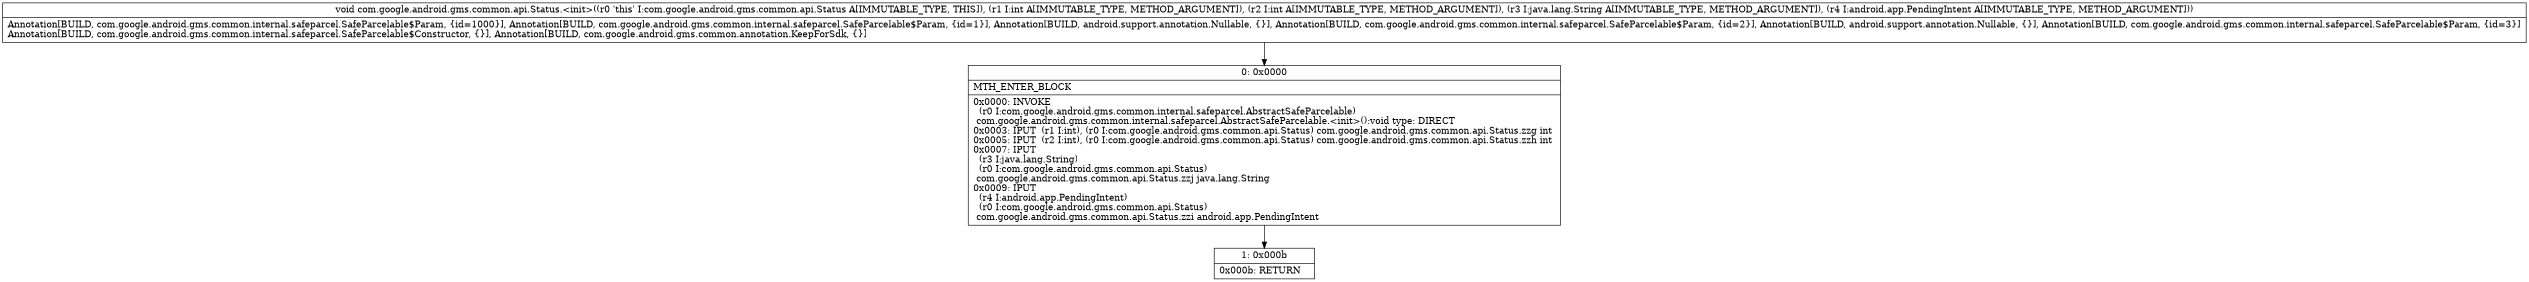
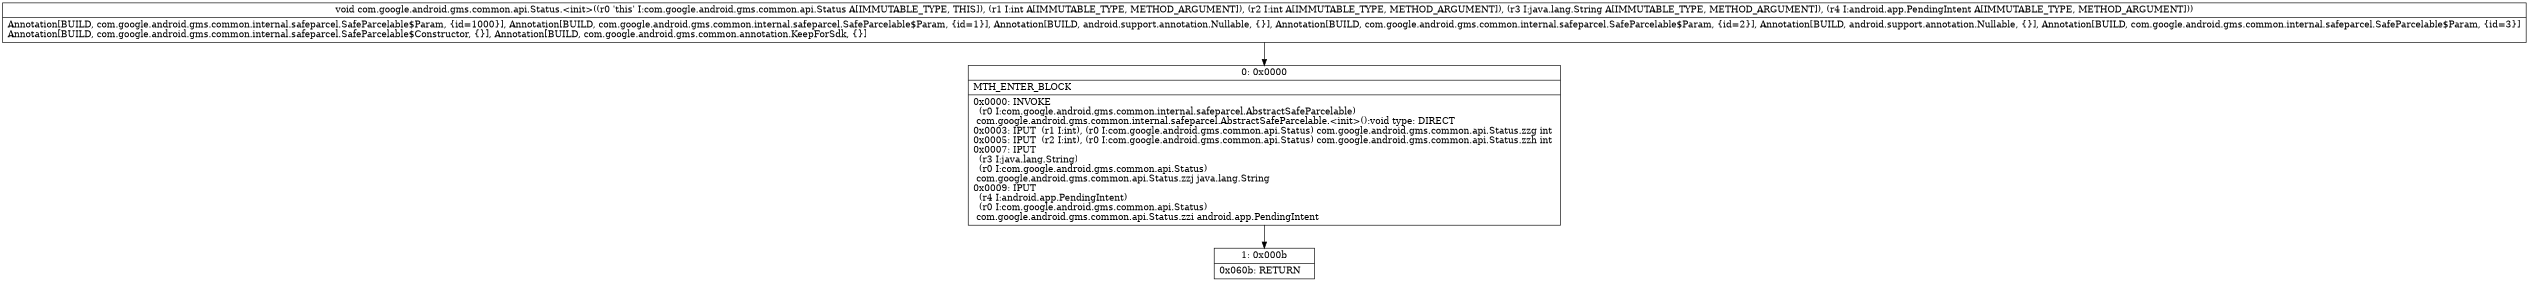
  digraph {
    node [shape=record]
    n1 [label="{0\:\ 0x0000|MTH_ENTER_BLOCK\l|0x0000: INVOKE  \l  (r0 I:com.google.android.gms.common.internal.safeparcel.AbstractSafeParcelable)\l com.google.android.gms.common.internal.safeparcel.AbstractSafeParcelable.\<init\>():void type: DIRECT \l0x0003: IPUT  (r1 I:int), (r0 I:com.google.android.gms.common.api.Status) com.google.android.gms.common.api.Status.zzg int \l0x0005: IPUT  (r2 I:int), (r0 I:com.google.android.gms.common.api.Status) com.google.android.gms.common.api.Status.zzh int \l0x0007: IPUT  \l  (r3 I:java.lang.String)\l  (r0 I:com.google.android.gms.common.api.Status)\l com.google.android.gms.common.api.Status.zzj java.lang.String \l0x0009: IPUT  \l  (r4 I:android.app.PendingIntent)\l  (r0 I:com.google.android.gms.common.api.Status)\l com.google.android.gms.common.api.Status.zzi android.app.PendingIntent \l}"]
-   n2 [label="{1\:\ 0x000b|0x000b: RETURN   \l}"]
+   n2 [label="{1\:\ 0x000b|0x060b: RETURN   \l}"]
    n3 [label="{void com.google.android.gms.common.api.Status.\<init\>((r0 'this' I:com.google.android.gms.common.api.Status A[IMMUTABLE_TYPE, THIS]), (r1 I:int A[IMMUTABLE_TYPE, METHOD_ARGUMENT]), (r2 I:int A[IMMUTABLE_TYPE, METHOD_ARGUMENT]), (r3 I:java.lang.String A[IMMUTABLE_TYPE, METHOD_ARGUMENT]), (r4 I:android.app.PendingIntent A[IMMUTABLE_TYPE, METHOD_ARGUMENT]))  | Annotation[BUILD, com.google.android.gms.common.internal.safeparcel.SafeParcelable$Param, \{id=1000\}], Annotation[BUILD, com.google.android.gms.common.internal.safeparcel.SafeParcelable$Param, \{id=1\}], Annotation[BUILD, android.support.annotation.Nullable, \{\}], Annotation[BUILD, com.google.android.gms.common.internal.safeparcel.SafeParcelable$Param, \{id=2\}], Annotation[BUILD, android.support.annotation.Nullable, \{\}], Annotation[BUILD, com.google.android.gms.common.internal.safeparcel.SafeParcelable$Param, \{id=3\}]\lAnnotation[BUILD, com.google.android.gms.common.internal.safeparcel.SafeParcelable$Constructor, \{\}], Annotation[BUILD, com.google.android.gms.common.annotation.KeepForSdk, \{\}]\l}"]
    n1 -> n2
    n3 -> n1
  }
